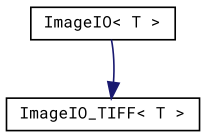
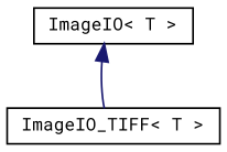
  digraph {
    rankdir=TB
    fontname="Roboto Mono"
    node [color=black fillcolor=white fontname="Roboto Mono" fontsize=10 shape=record style=filled]
    n1 [height=0.2 label="ImageIO\< T \>" width=0.4]
    n2 [height=0.2 label="ImageIO_TIFF\< T \>" width=0.4]
-   n2 -> n1 [color=midnightblue dir=back fontname="Roboto Mono" fontsize=10 labelfontname=Helvetica labelfontsize=10 style=solid]
+   n1 -> n2 [color=midnightblue dir=back fontname="Roboto Mono" fontsize=10 labelfontname=Helvetica labelfontsize=10 style=solid]
  }
